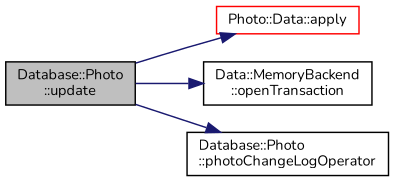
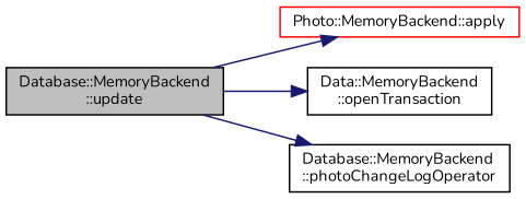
  digraph {
    fontname=Nunito
    rankdir=LR
    node [color=black fillcolor=white fontname=Nunito fontsize=10 shape=record style=filled]
    edge [color=midnightblue fontname=Nunito fontsize=10 labelfontname=Helvetica labelfontsize=10 style=solid]
-   n1 [fillcolor=grey75 fontcolor=black height=0.2 label="Database::Photo\l::update" width=0.4]
-   n2 [color=red height=0.2 label="Photo::Data::apply" width=0.4]
+   n1 [fillcolor=grey75 fontcolor=black height=0.2 label="Database::MemoryBackend\l::update" width=0.4]
+   n2 [color=red height=0.2 label="Photo::MemoryBackend::apply" width=0.4]
    n3 [height=0.2 label="Data::MemoryBackend\l::openTransaction" width=0.4]
-   n4 [height=0.2 label="Database::Photo\l::photoChangeLogOperator" width=0.4]
+   n4 [height=0.2 label="Database::MemoryBackend\l::photoChangeLogOperator" width=0.4]
    n1 -> n2
    n1 -> n3
    n1 -> n4
  }
